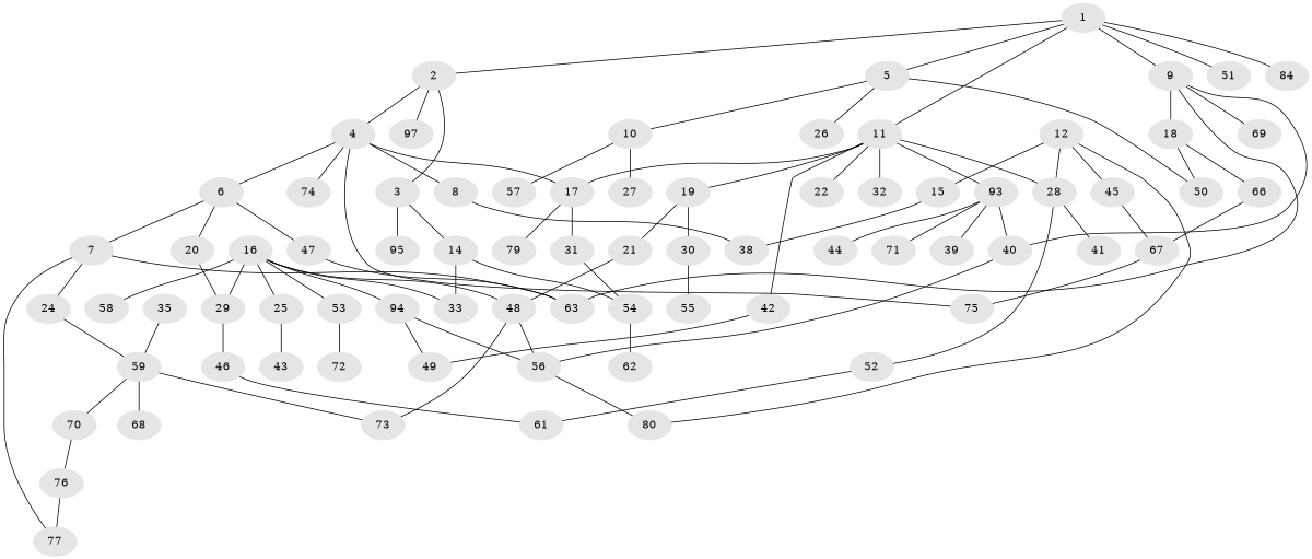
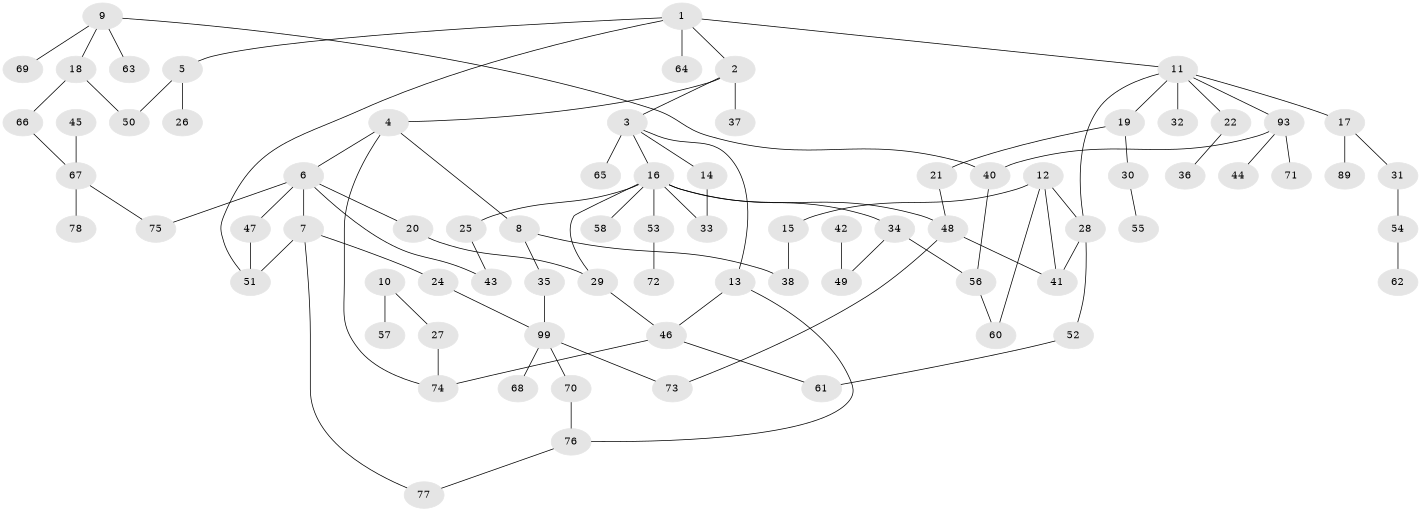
  graph {
    node [color=gray90 style=filled]
    1
    2
    5
    9
    11
    51
-   64 [label=84]
+   64
    3
    4
-   37 [label=97]
+   37
    10
    26
    50
    63
    18
    40
    69
    17
    19
    22
    n21 [label=93]
    28
    32
    42
+   13
    14
    16
-   65 [label=95]
+   65
    6
    8
    74
    75
    46
    76
    33
    54
    25
    29
-   34 [label=94]
+   34
    48
    53
    58
    7
    20
    43
    47
    35
    38
    31
-   79
+   79 [label=89]
    27
    57
    24
    77
-   59
+   59 [label=99]
    12
    15
    45
-   60 [label=80]
+   60
    66
    56
    21
    30
-   39
+   36
    44
    71
    41
    52
    49
    67
    61
    62
    73
    72
    55
    68
    70
+   78
    1 -- 2
    1 -- 5
-   1 -- 9
    1 -- 11
    1 -- 51
    1 -- 64
    2 -- 3
    2 -- 4
    2 -- 37
-   5 -- 10
    5 -- 26
    5 -- 50
    9 -- 63
    9 -- 18
    9 -- 40
    9 -- 69
    11 -- 17
    11 -- 19
    11 -- 22
    11 -- n21
    11 -- 28
    11 -- 32
-   11 -- 42
+   3 -- 13
    3 -- 14
+   3 -- 16
    3 -- 65
-   4 -- 17
    4 -- 6
    4 -- 8
    4 -- 74
-   4 -- 75
+   6 -- 75
    10 -- 27
    10 -- 57
    18 -- 50
    18 -- 66
    40 -- 56
    17 -- 31
    17 -- 79
    19 -- 21
    19 -- 30
+   22 -- 36
    n21 -- 40
-   n21 -- 39
    n21 -- 44
    n21 -- 71
    28 -- 41
    28 -- 52
    42 -- 49
+   13 -- 46
+   13 -- 76
    14 -- 33
-   14 -- 54
    16 -- 33
    16 -- 25
    16 -- 29
    16 -- 34
    16 -- 48
    16 -- 53
    16 -- 58
    6 -- 7
    6 -- 20
+   6 -- 43
    6 -- 47
+   8 -- 35
    8 -- 38
+   46 -- 74
    46 -- 61
    76 -- 77
    54 -- 62
    25 -- 43
    29 -- 46
    34 -- 56
    34 -- 49
-   48 -- 56
+   48 -- 41
    48 -- 73
    53 -- 72
-   7 -- 63
+   7 -- 51
    7 -- 24
    7 -- 77
    20 -- 29
-   47 -- 63
+   47 -- 51
    35 -- 59
    31 -- 54
+   27 -- 74
    24 -- 59
    59 -- 73
    59 -- 68
    59 -- 70
    12 -- 28
    12 -- 15
-   12 -- 45
+   12 -- 41
    12 -- 60
    15 -- 38
    45 -- 67
    66 -- 67
    56 -- 60
    21 -- 48
    30 -- 55
    52 -- 61
    67 -- 75
+   67 -- 78
    70 -- 76
  }
